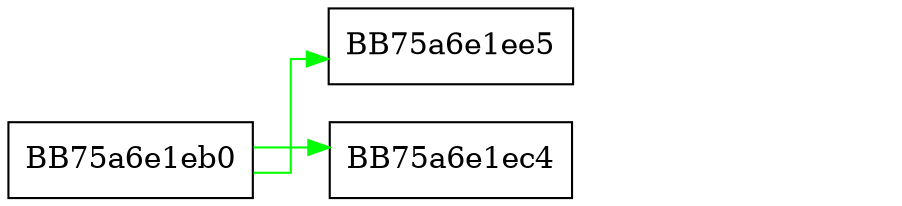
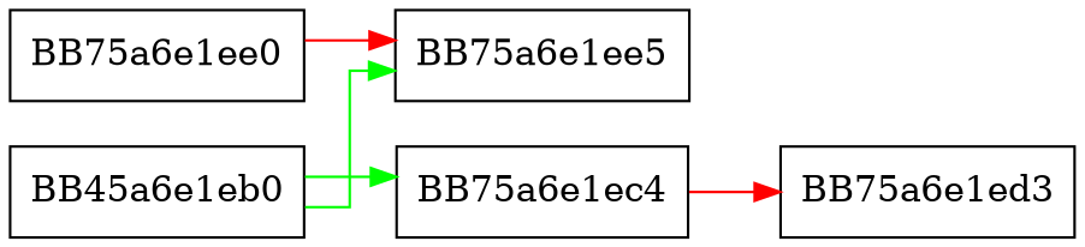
  digraph {
    rankdir=LR
    splines=ortho
    node [shape=box]
    edge [color=green]
-   BB75a6e1eb0
+   BB75a6e1eb0 [label=BB45a6e1eb0]
    BB75a6e1ee5
    BB75a6e1ec4
+   BB75a6e1ed3
+   BB75a6e1ee0
    BB75a6e1eb0 -> BB75a6e1ee5
    BB75a6e1eb0 -> BB75a6e1ec4
+   BB75a6e1ec4 -> BB75a6e1ed3 [color=red]
+   BB75a6e1ee0 -> BB75a6e1ee5 [color=red]
  }
